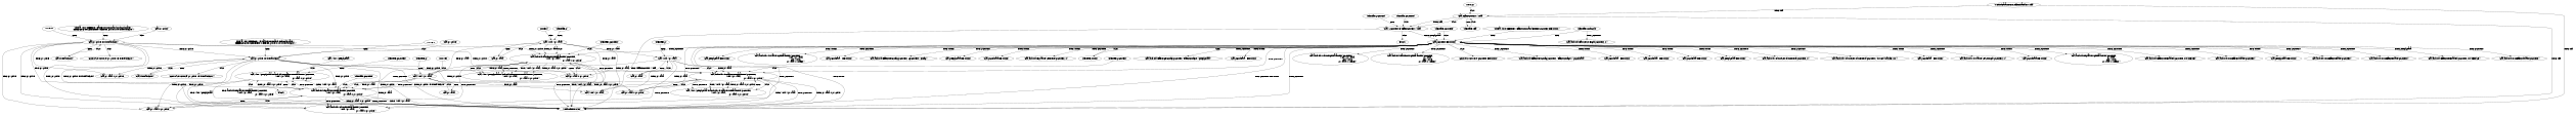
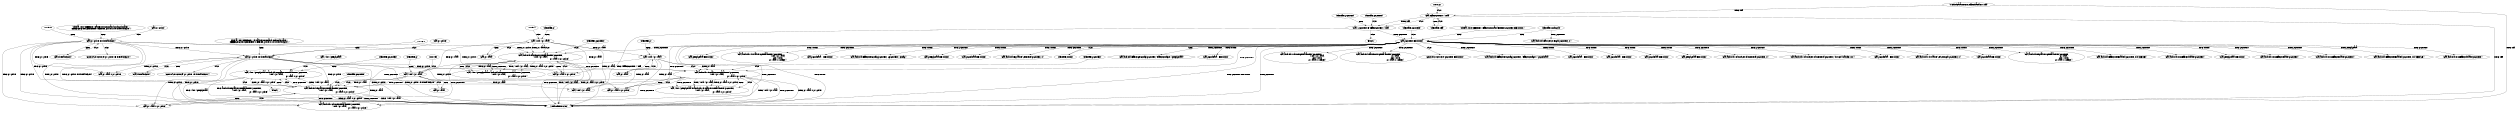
  digraph {
    n1 [label="(Call,*(int *)pReplyData = android::Equalizer_setParameter(pContext,\n (void *)p->data,\n                                                                     p->data + p->psize))"]
    n2 [label="(Call,android::Equalizer_setParameter(pContext,\n (void *)p->data,\n                                                                     p->data + p->psize))"]
    n3 [label="(Block,)"]
    n4 [label="(MethodReturn,int)"]
    n5 [label="(Call,android::Volume_setParameter(pContext,\n (void *)p->data,\n                                                                 p->data + p->psize))"]
    n6 [label="(Call,p->data + p->psize)"]
    n7 [label="(Call,android::BassBoost_setParameter(pContext,\n (void *)p->data,\n                                                                    p->data + p->psize))"]
    n8 [label="(Call,android::Virtualizer_setParameter(pContext,\n (void *)p->data,\n                                                                       p->data + p->psize))"]
    n9 [label="(Call,p->data + p->psize)"]
    n10 [label="(Call,*(int *)pReplyData = android::BassBoost_setParameter(pContext,\n (void *)p->data,\n                                                                    p->data + p->psize))"]
    n11 [label="(Call,p->data + p->psize)"]
    n12 [label="(Call,*(int *)pReplyData = android::Virtualizer_setParameter(pContext,\n (void *)p->data,\n                                                                       p->data + p->psize))"]
    n13 [label="(Call,pContext == NULL)"]
    n14 [label="(Call,android::VirtualizerSetStrength(pContext, 0))"]
    n15 [label="(Call,pCmdData == NULL)"]
    n16 [label="(Call,android::Equalizer_getParameter(pContext,\n                                                             p->data,\n                                                             &p->vsize,\n                                                             p->data + voffset))"]
    n17 [label="(Call,android::Effect_setEnabled(pContext, LVM_TRUE))"]
    n18 [label="(Call,android::LvmEffect_disable(pContext))"]
    n19 [label="(Call,pReplyData == NULL)"]
    n20 [label="(Call,android::LvmEffect_enable(pContext))"]
    n21 [label="(Call,android::LvmEffect_enable(pContext))"]
    n22 [label="(Call,android::Effect_setEnabled(pContext, LVM_FALSE))"]
    n23 [label="(Call,android::LvmEffect_disable(pContext))"]
    n24 [label="(Call,pReplyData == NULL)"]
    n25 [label="(Call,android::Virtualizer_getParameter(pContext,\n                                                               (void *)p->data,\n                                                               &p->vsize,\n                                                               p->data + voffset))"]
    n26 [label="(Call,pCmdData    == NULL)"]
    n27 [label="(Call,android::Effect_setConfig(pContext, &pContext->config))"]
    n28 [label="(Call,pReplyData == NULL)"]
    n29 [label="(Call,pCmdData == NULL)"]
    n30 [label="(Call,android::EqualizerSetPreset(pContext, 0))"]
    n31 [label="(Identifier,NULL)"]
    n32 [label="(Call,android::Effect_getConfig(pContext, (effect_config_t *)pReplyData))"]
    n33 [label="(Call,pCmdData   == NULL)"]
    n34 [label="(Call,android::Volume_getParameter(pContext,\n                                                          (void *)p->data,\n                                                          &p->vsize,\n                                                          p->data + voffset))"]
    n35 [label="(Call,android::BassBoost_getParameter(pContext,\n                                                             p->data,\n                                                             &p->vsize,\n                                                             p->data + voffset))"]
    n36 [label="(ControlStructure,if (pContext == NULL))"]
    n37 [label="(Call,android::Effect_setConfig(pContext, (effect_config_t *) pCmdData))"]
    n38 [label="(Call,pCmdData   == NULL)"]
    n39 [label="(Call,pCmdData   == NULL)"]
    n40 [label="(Call,pCmdData == NULL)"]
    n41 [label="(Call,pReplyData == NULL)"]
    n42 [label="(Call,android::VolumeSetVolumeLevel(pContext, 0))"]
    n43 [label="(Call,android::VolumeSetVolumeLevel(pContext, (int16_t)(maxdB*100)))"]
    n44 [label="(Call,pCmdData   == NULL)"]
    n45 [label="(Call,android::BassSetStrength(pContext, 0))"]
    n46 [label="(Call,* pContext = (EffectContext *) self)"]
    n47 [label="(Block,)"]
    n48 [label="(Call,(EffectContext *) self)"]
    n49 [label="(Identifier,self)"]
    n50 [label="(MethodParameterIn,effect_handle_t  self)"]
    n51 [label="(Call,(void *)p->data)"]
    n52 [label="(Call,(void *)p->data)"]
    n53 [label="(Call,(void *)p->data)"]
    n54 [label="(Call,p->data)"]
    n55 [label="(Call,(void *)p->data)"]
    n56 [label="(Call,p->data)"]
    n57 [label="(Call,p->data)"]
    n58 [label="(Call,p->psize != sizeof(int32_t))"]
    n59 [label="(Call,p->psize != sizeof(int32_t))"]
    n60 [label="(Call,sizeof(int32_t))"]
    n61 [label="(Call,p->data + p->psize)"]
    n62 [label="(ControlStructure,if (p->psize != sizeof(int32_t)))"]
    n63 [label="(Call,sizeof(int32_t))"]
    n64 [label="(ControlStructure,if (p->psize != sizeof(int32_t)))"]
    n65 [label="(Literal,\"\tLVM_ERROR : BassBoost_command cmdCode Case: \"\n \"EFFECT_CMD_SET_PARAM: ERROR, psize is not sizeof(int32_t)\")"]
    n66 [label="(Identifier,p)"]
    n67 [label="(Call,*(int *)pReplyData)"]
    n68 [label="(Identifier,pContext)"]
    n69 [label="(Identifier,pContext)"]
    n70 [label="(Identifier,pContext)"]
    n71 [label="(Identifier,pContext)"]
    n72 [label="(Call,p->psize)"]
    n73 [label="(Identifier,pContext)"]
    n74 [label="(Identifier,p)"]
    n75 [label="(Literal,\"\tLVM_ERROR : Virtualizer_command cmdCode Case: \"\n \"EFFECT_CMD_SET_PARAM: ERROR, psize is not sizeof(int32_t)\")"]
    n76 [label="(Literal,\"\tLVM_ERROR : Effect_command ERROR pContext == NULL\")"]
    n77 [label="(Identifier,pContext)"]
    n78 [label="(Call,p->psize)"]
    n79 [label="(Identifier,cmdCode)"]
    n80 [label="(Identifier,pContext)"]
    n81 [label="(Identifier,p)"]
    1000121
-   1000584 [label=3000584]
+   1000584
    1000579
    1000670
    1000739
    n1 -> n2 [label="CFG: "]
    n1 -> n3 [label="AST: "]
    n1 -> n4 [label="DDG: android::Equalizer_setParameter(pContext,\n (void *)p->data,\n                                                                     p->data + p->psize)"]
    n1 -> n4 [label="DDG: *(int *)pReplyData"]
    n2 -> n1 [label="AST: "]
    n2 -> n1 [label="DDG: pContext"]
    n2 -> n1 [label="DDG: (void *)p->data"]
    n2 -> n1 [label="DDG: p->data + p->psize"]
    n2 -> n4 [label="DDG: (void *)p->data"]
    n2 -> n4 [label="DDG: p->data + p->psize"]
    n2 -> n4 [label="DDG: pContext"]
    n2 -> n5 [label="DDG: pContext"]
    n2 -> n6 [label="CFG: "]
    n6 -> n2 [label="AST: "]
    n7 -> n2 [label="DDG: pContext"]
    n7 -> n4 [label="DDG: (void *)p->data"]
    n7 -> n4 [label="DDG: p->data + p->psize"]
    n7 -> n4 [label="DDG: pContext"]
    n7 -> n5 [label="DDG: pContext"]
    n7 -> n8 [label="DDG: pContext"]
    n7 -> n9 [label="CFG: "]
    n7 -> n10 [label="AST: "]
    n7 -> n10 [label="DDG: pContext"]
    n7 -> n10 [label="DDG: (void *)p->data"]
    n7 -> n10 [label="DDG: p->data + p->psize"]
    n8 -> n2 [label="DDG: pContext"]
    n8 -> n4 [label="DDG: p->data + p->psize"]
    n8 -> n4 [label="DDG: (void *)p->data"]
    n8 -> n4 [label="DDG: pContext"]
    n8 -> n5 [label="DDG: pContext"]
    n8 -> n11 [label="CFG: "]
    n8 -> n12 [label="AST: "]
    n8 -> n12 [label="DDG: pContext"]
    n8 -> n12 [label="DDG: (void *)p->data"]
    n8 -> n12 [label="DDG: p->data + p->psize"]
    n9 -> n7 [label="AST: "]
    n10 -> n7 [label="CFG: "]
    n11 -> n8 [label="AST: "]
    n12 -> n8 [label="CFG: "]
    n13 -> n2 [label="DDG: pContext"]
    n13 -> n4 [label="DDG: NULL"]
    n13 -> n4 [label="DDG: pContext == NULL"]
    n13 -> n4 [label="DDG: pContext"]
    n13 -> n5 [label="DDG: pContext"]
    n13 -> n7 [label="DDG: pContext"]
    n13 -> n8 [label="DDG: pContext"]
    n13 -> n14 [label="DDG: pContext"]
    n13 -> n15 [label="DDG: NULL"]
    n13 -> n16 [label="DDG: pContext"]
    n13 -> n17 [label="DDG: pContext"]
    n13 -> n18 [label="DDG: pContext"]
    n13 -> n19 [label="DDG: NULL"]
    n13 -> n20 [label="DDG: pContext"]
    n13 -> n21 [label="DDG: pContext"]
    n13 -> n22 [label="DDG: pReplyData"]
    n13 -> n23 [label="DDG: pContext"]
    n13 -> n24 [label="DDG: NULL"]
    n13 -> n25 [label="DDG: pContext"]
    n13 -> n26 [label="DDG: NULL"]
    n13 -> n27 [label="DDG: pContext"]
    n13 -> n28 [label="DDG: NULL"]
    n13 -> n29 [label="DDG: NULL"]
    n13 -> n30 [label="DDG: pContext"]
    n13 -> n31 [label="CFG: "]
    n13 -> n32 [label="DDG: pContext"]
    n13 -> n33 [label="DDG: NULL"]
    n13 -> n34 [label="DDG: pContext"]
    n13 -> n35 [label="DDG: pContext"]
    n13 -> n36 [label="AST: "]
    n13 -> n37 [label="DDG: pContext"]
    n13 -> n38 [label="DDG: NULL"]
    n13 -> n39 [label="DDG: NULL"]
    n13 -> n40 [label="DDG: NULL"]
    n13 -> n41 [label="DDG: NULL"]
    n13 -> n42 [label="DDG: pContext"]
    n13 -> n43 [label="DDG: pContext"]
    n13 -> n44 [label="DDG: NULL"]
    n31 -> n13 [label="AST: "]
    n46 -> n4 [label="DDG: (EffectContext *) self"]
-   n46 -> n13 [label="DDG: pReplyData"]
+   n46 -> n13 [label="DDG: pContext"]
    n46 -> n47 [label="AST: "]
    n48 -> n4 [label="DDG: self"]
    n48 -> n46 [label="AST: "]
    n48 -> n46 [label="DDG: self"]
    n48 -> n49 [label="CFG: "]
    n49 -> n48 [label="AST: "]
    n50 -> n4 [label="DDG: self"]
    n50 -> n48 [label="DDG: self"]
    n51 -> n7 [label="AST: "]
    n51 -> n7 [label="DDG: p->data"]
    n51 -> n9 [label="DDG: p->data"]
    n51 -> n52 [label="DDG: p->data"]
    n51 -> n53 [label="DDG: p->data"]
    n51 -> n54 [label="CFG: "]
    n51 -> n55 [label="DDG: p->data"]
    n52 -> n8 [label="AST: "]
    n52 -> n8 [label="DDG: p->data"]
    n52 -> n11 [label="DDG: p->data"]
    n52 -> n53 [label="DDG: p->data"]
    n52 -> n55 [label="DDG: p->data"]
    n52 -> n56 [label="CFG: "]
    n53 -> n2 [label="AST: "]
    n53 -> n2 [label="DDG: p->data"]
    n53 -> n6 [label="DDG: p->data"]
    n53 -> n55 [label="DDG: p->data"]
    n53 -> n57 [label="CFG: "]
    n54 -> n51 [label="AST: "]
    n56 -> n52 [label="AST: "]
    n57 -> n53 [label="AST: "]
    n58 -> n2 [label="DDG: p->psize"]
    n58 -> n4 [label="DDG: p->psize"]
    n58 -> n4 [label="DDG: p->psize != sizeof(int32_t)"]
    n58 -> n5 [label="DDG: p->psize"]
    n58 -> n6 [label="DDG: p->psize"]
    n58 -> n7 [label="DDG: p->psize"]
    n58 -> n9 [label="DDG: p->psize"]
    n58 -> n59 [label="DDG: p->psize"]
    n58 -> n60 [label="CFG: "]
    n58 -> n61 [label="DDG: p->psize"]
    n58 -> n62 [label="AST: "]
    n59 -> n2 [label="DDG: p->psize"]
    n59 -> n4 [label="DDG: p->psize"]
    n59 -> n4 [label="DDG: p->psize != sizeof(int32_t)"]
    n59 -> n5 [label="DDG: p->psize"]
    n59 -> n6 [label="DDG: p->psize"]
    n59 -> n8 [label="DDG: p->psize"]
    n59 -> n11 [label="DDG: p->psize"]
    n59 -> n61 [label="DDG: p->psize"]
    n59 -> n63 [label="CFG: "]
    n59 -> n64 [label="AST: "]
    n60 -> n58 [label="AST: "]
    n63 -> n59 [label="AST: "]
    n65 -> n58 [label="CFG: "]
    n66 -> n52 [label="CFG: "]
    n67 -> n1 [label="AST: "]
    n68 -> n1 [label="CFG: "]
    n69 -> n13 [label="AST: "]
    n70 -> n46 [label="AST: "]
    n71 -> n2 [label="AST: "]
    n72 -> n59 [label="AST: "]
    n73 -> n46 [label="CFG: "]
    n74 -> n53 [label="CFG: "]
    n75 -> n59 [label="CFG: "]
    n76 -> n13 [label="CFG: "]
    n77 -> n7 [label="AST: "]
    n78 -> n58 [label="AST: "]
    n79 -> n13 [label="CFG: "]
    n79 -> n45 [label="DDG: pContext"]
    n80 -> n8 [label="AST: "]
    n81 -> n51 [label="CFG: "]
    1000121 -> n48 [label="AST: "]
    1000584 -> n51 [label="AST: "]
    1000579 -> n58 [label="CFG: "]
    1000670 -> n59 [label="CFG: "]
    1000739 -> n53 [label="AST: "]
  }
